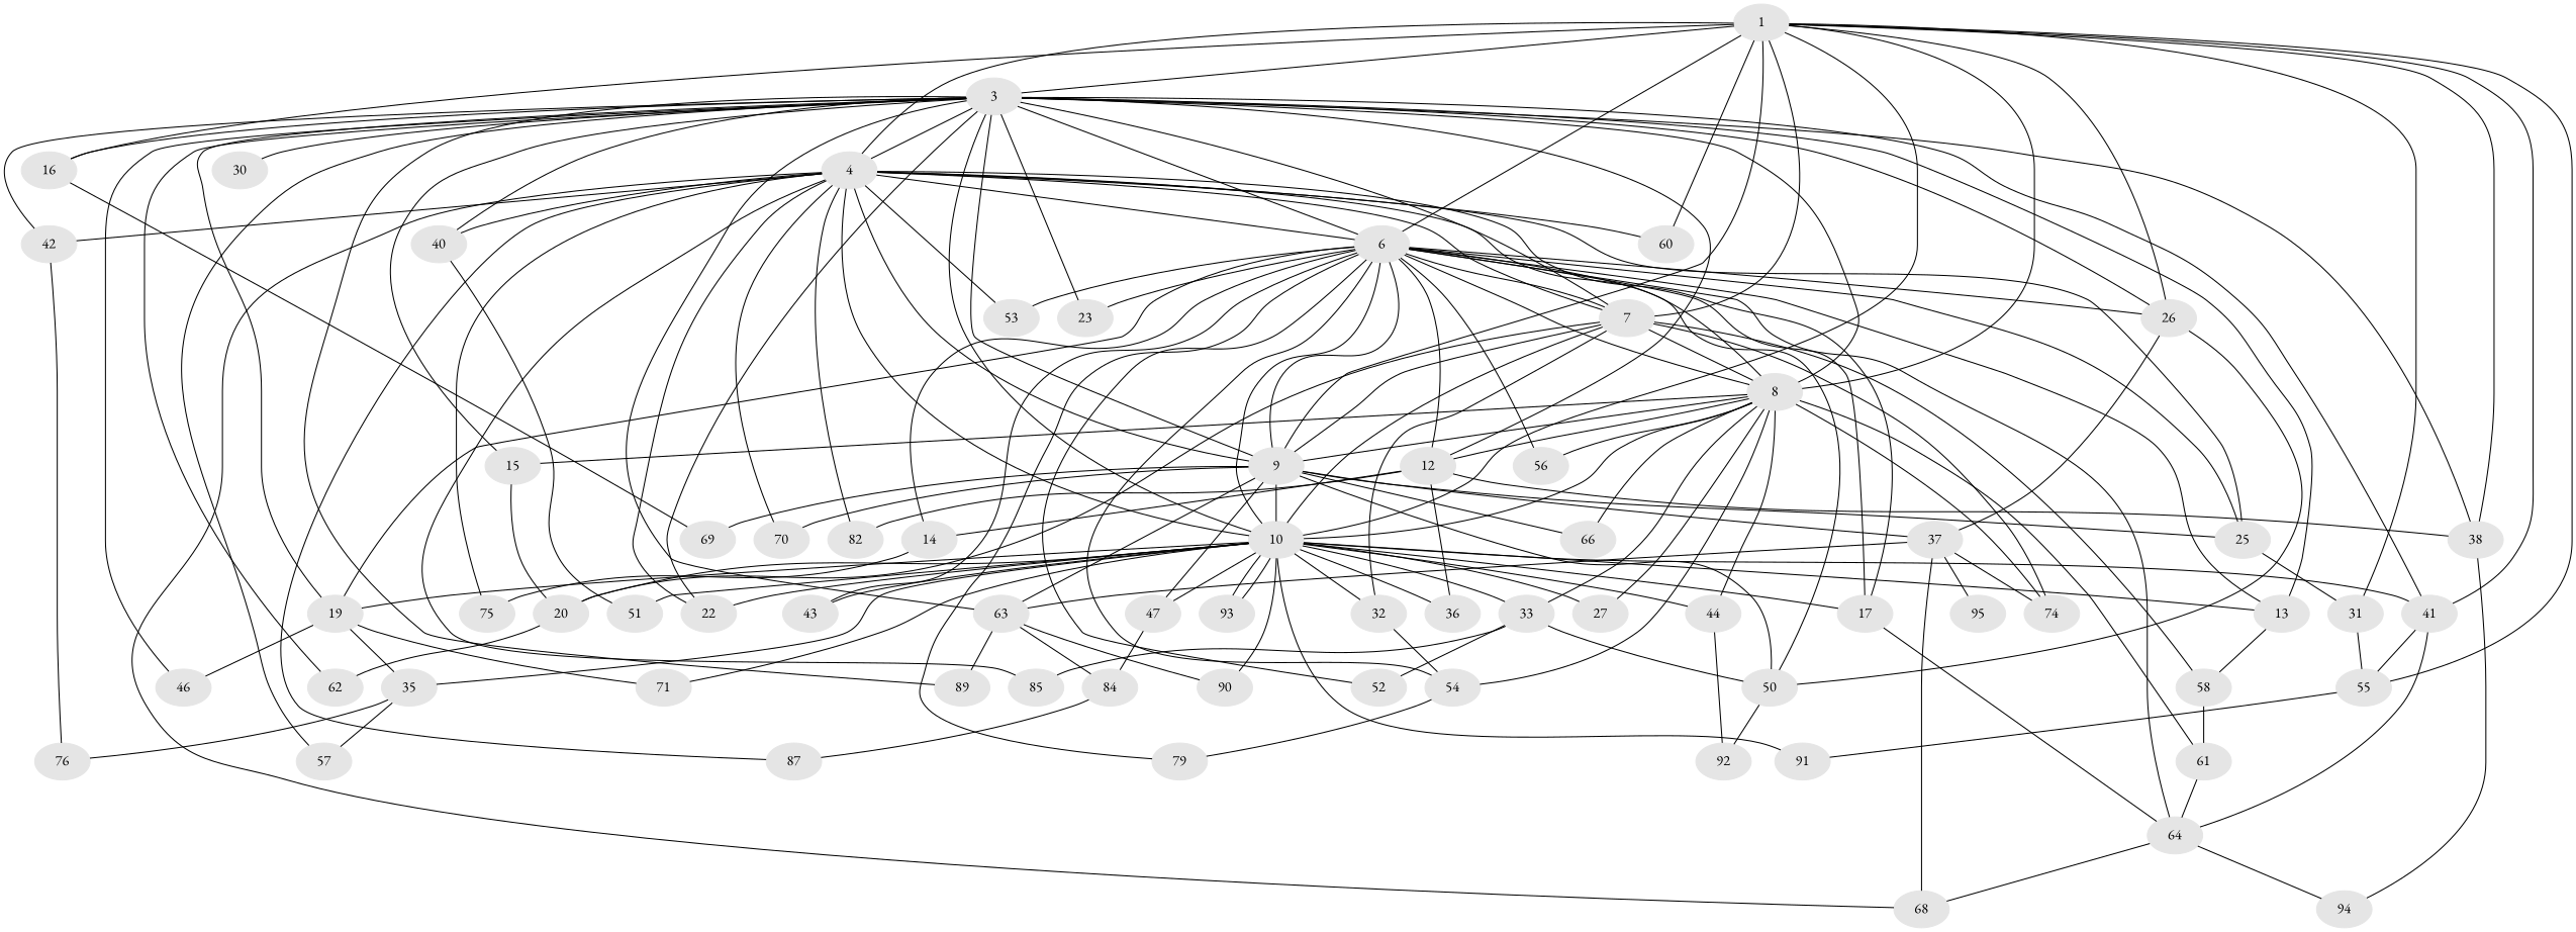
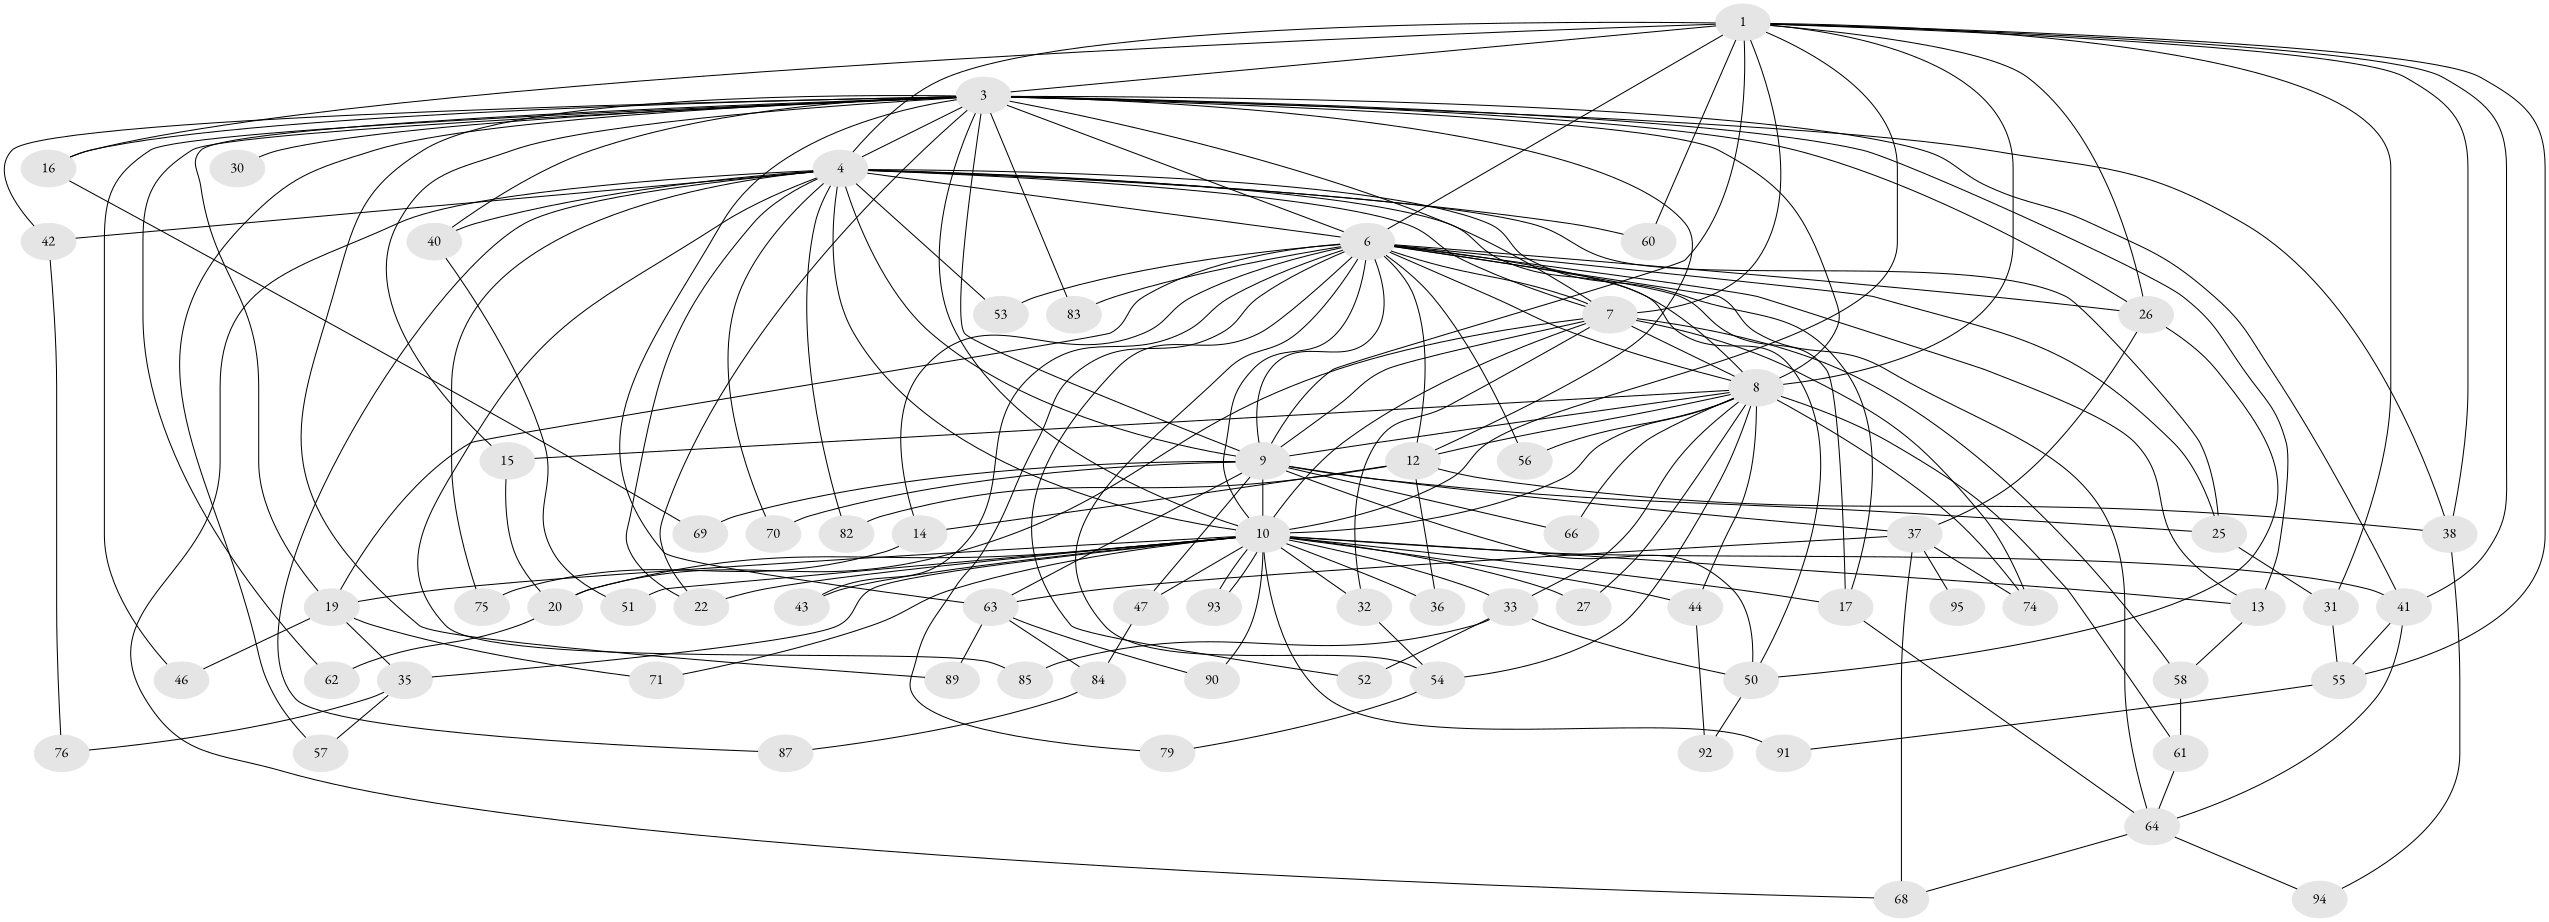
  graph {
    fontname="EB Garamond"
    node [color=gray90 fontname="EB Garamond" style=filled]
    edge [fontname="EB Garamond"]
    1 [super="+2"]
    3 [super="+5"]
    4 [super="+23"]
    6 [super="+49"]
    7 [super="+21"]
    8 [super="+24"]
    9 [super="+34"]
    10 [super="+11"]
    16
    26 [super="+45"]
    31
    38 [super="+88"]
    41 [super="+81"]
    55 [super="+67"]
    60
    12 [super="+18"]
    13 [super="+80"]
    15
    19 [super="+29"]
    22 [super="+39"]
    30
    40
    42
    46
    57
    62
    63 [super="+65"]
-   83 [label=23]
+   83
    89
    17 [super="+86"]
    25 [super="+48"]
    53
    68 [super="+72"]
    70
    75
    82
    85
    87
    14
    43
    50 [super="+73"]
    52
    54 [super="+77"]
    56
    64 [super="+96"]
    79
    20 [super="+28"]
    32
    58
    74
    27
    33 [super="+59"]
    44
    61
    66
    37 [super="+78"]
    47
    69
    35
    36
    51
    71
    90
    91
    93
    94
    76
    84
    92
    95
    1 -- 3 [weight=4]
    1 -- 4 [weight=2]
    1 -- 6 [weight=2]
    1 -- 7 [weight=2]
    1 -- 8 [weight=2]
    1 -- 9 [weight=2]
    1 -- 10 [weight=2]
    1 -- 16
    1 -- 26
    1 -- 31
    1 -- 38
    1 -- 41
    1 -- 55
    1 -- 60
    3 -- 4 [weight=2]
    3 -- 6 [weight=3]
    3 -- 7 [weight=2]
    3 -- 8 [weight=2]
    3 -- 9 [weight=2]
    3 -- 10 [weight=2]
    3 -- 16
    3 -- 26
    3 -- 38
    3 -- 41
    3 -- 12
    3 -- 13
    3 -- 15
    3 -- 19
    3 -- 22
    3 -- 30
    3 -- 40
    3 -- 42
    3 -- 46
    3 -- 57
    3 -- 62
    3 -- 63
    3 -- 83
    3 -- 89
    4 -- 6
    4 -- 7
    4 -- 8 [weight=2]
    4 -- 9
    4 -- 10
    4 -- 60
    4 -- 22
    4 -- 40
    4 -- 42
    4 -- 17
    4 -- 25
    4 -- 53
    4 -- 68
    4 -- 70
    4 -- 75
    4 -- 82
    4 -- 85
    4 -- 87
    6 -- 7
    6 -- 8
    6 -- 9
    6 -- 10
    6 -- 26
    6 -- 12
    6 -- 13
    6 -- 19
    6 -- 83
    6 -- 17
    6 -- 25
    6 -- 53
    6 -- 14
    6 -- 43
    6 -- 50
    6 -- 52
    6 -- 54
    6 -- 56
    6 -- 64
    6 -- 79
    7 -- 8
    7 -- 9 [weight=2]
    7 -- 10 [weight=2]
    7 -- 20
    7 -- 32
    7 -- 58
    7 -- 74
    8 -- 9
    8 -- 10
    8 -- 12
    8 -- 15
    8 -- 54
    8 -- 56
    8 -- 74
    8 -- 27
    8 -- 33
    8 -- 44
    8 -- 61
    8 -- 66
    9 -- 10 [weight=2]
    9 -- 63
    9 -- 25
    9 -- 70
    9 -- 50
    9 -- 66
    9 -- 37
    9 -- 47
    9 -- 69
    10 -- 41
    10 -- 13
    10 -- 19
    10 -- 22
    10 -- 17
    10 -- 43
    10 -- 20
    10 -- 32
    10 -- 27
    10 -- 33
    10 -- 44
    10 -- 47
    10 -- 35
    10 -- 36
    10 -- 51
    10 -- 71
    10 -- 90
    10 -- 91
    10 -- 93
    10 -- 93
    16 -- 69
    26 -- 50
    26 -- 37
    31 -- 55
    38 -- 94
    41 -- 55
    41 -- 64
    55 -- 91
    12 -- 38
    12 -- 82
    12 -- 14
    12 -- 36
    13 -- 58
    15 -- 20
    19 -- 46
    19 -- 35
    19 -- 71
    40 -- 51
    42 -- 76
    63 -- 89
    63 -- 90
    63 -- 84
    17 -- 64
    25 -- 31
    14 -- 75
    50 -- 92
    54 -- 79
    64 -- 68
    64 -- 94
    20 -- 62
    32 -- 54
    58 -- 61
    33 -- 85
    33 -- 50
    33 -- 52
    44 -- 92
    61 -- 64
    37 -- 63
    37 -- 68
    37 -- 74
    37 -- 95
    47 -- 84
    35 -- 57
    35 -- 76
    84 -- 87
  }
